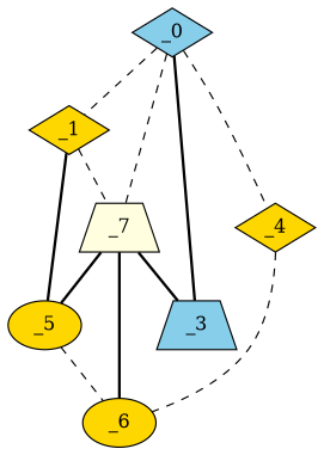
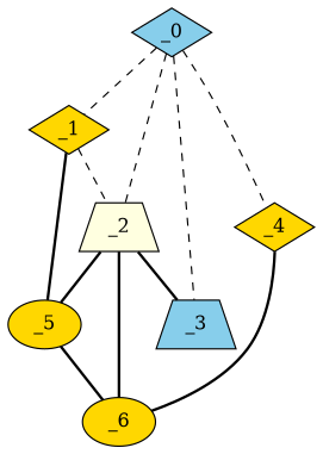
  graph {
    node [fillcolor=gold shape=diamond style=filled]
    edge [style=dashed valence=1]
    _0 [fillcolor=skyblue x=43 y=5]
    _1 [x=51 y=125]
-   _2 [fillcolor=lightyellow shape=trapezium x=54 y=84 label=_7]
+   _2 [fillcolor=lightyellow shape=trapezium x=54 y=84]
    _3 [fillcolor=skyblue shape=trapezium x=68 y=38]
    _4 [x=85 y=3]
    _5 [shape=ellipse x=93 y=122]
    _6 [shape=ellipse x=97 y=81]
    _0 -- _1
    _0 -- _2
-   _0 -- _3 [style=bold valence=2]
+   _0 -- _3 [valence=2]
    _0 -- _4
    _1 -- _2
    _1 -- _5 [style=bold]
    _2 -- _3 [style=bold valence=2]
    _2 -- _5 [style=bold valence=2]
    _2 -- _6 [style=bold]
-   _4 -- _6
-   _5 -- _6
+   _4 -- _6 [style=bold]
+   _5 -- _6 [style=bold]
  }
